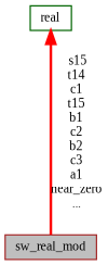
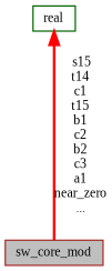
  digraph {
    fontname="Liberation Serif"
    node [fontname="Liberation Serif" fontsize=10 shape=record style=filled]
-   n1 [color=brown fillcolor=grey75 fontcolor=black height=0.2 label=sw_real_mod width=0.4]
+   n1 [color=brown fillcolor=grey75 fontcolor=black height=0.2 label=sw_core_mod width=0.4]
    n2 [color=darkgreen fillcolor=white height=0.2 label=real width=0.4]
    n2 -> n1 [color=red dir=back fontname="Liberation Serif" fontsize=10 label=" s15\nt14\nc1\nt15\nb1\nc2\nb2\nc3\na1\nnear_zero\n..." labelfontname=Helvetica labelfontsize=10 style=bold]
  }
